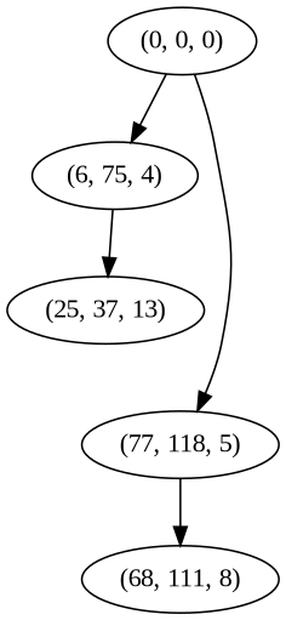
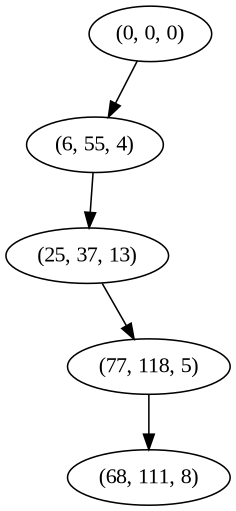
  digraph {
    fontname="Liberation Serif"
    node [fontname="Liberation Serif"]
    edge [fontname="Liberation Serif"]
    "(0, 0, 0)"
-   "(6, 55, 4)" [label="(6, 75, 4)"]
+   "(6, 55, 4)"
    "(77, 118, 5)"
    "(25, 37, 13)"
    n5 [label="(68, 111, 8)"]
    "(0, 0, 0)" -> "(6, 55, 4)"
-   "(0, 0, 0)" -> "(77, 118, 5)"
+   "(25, 37, 13)" -> "(77, 118, 5)"
    "(6, 55, 4)" -> "(25, 37, 13)"
    "(77, 118, 5)" -> n5
  }
